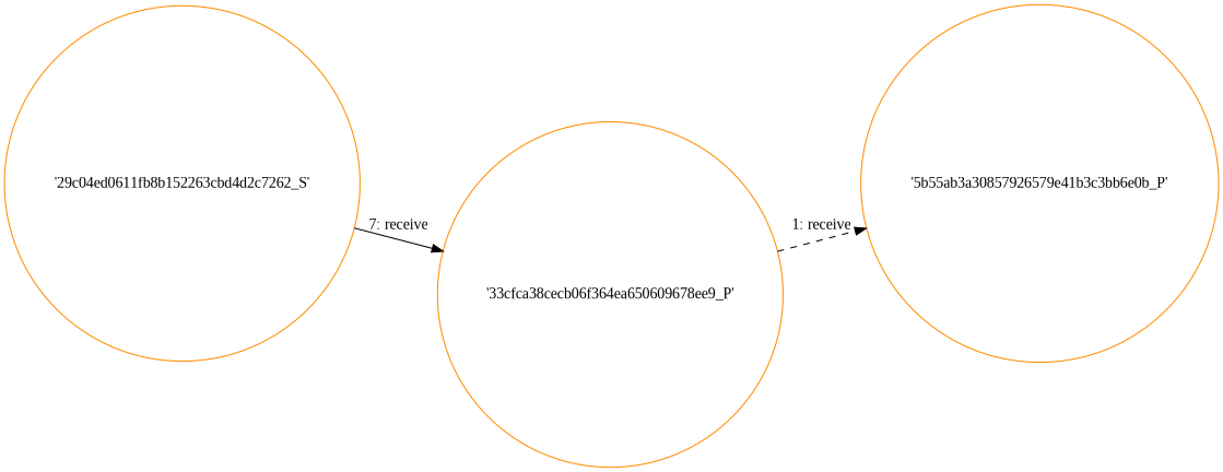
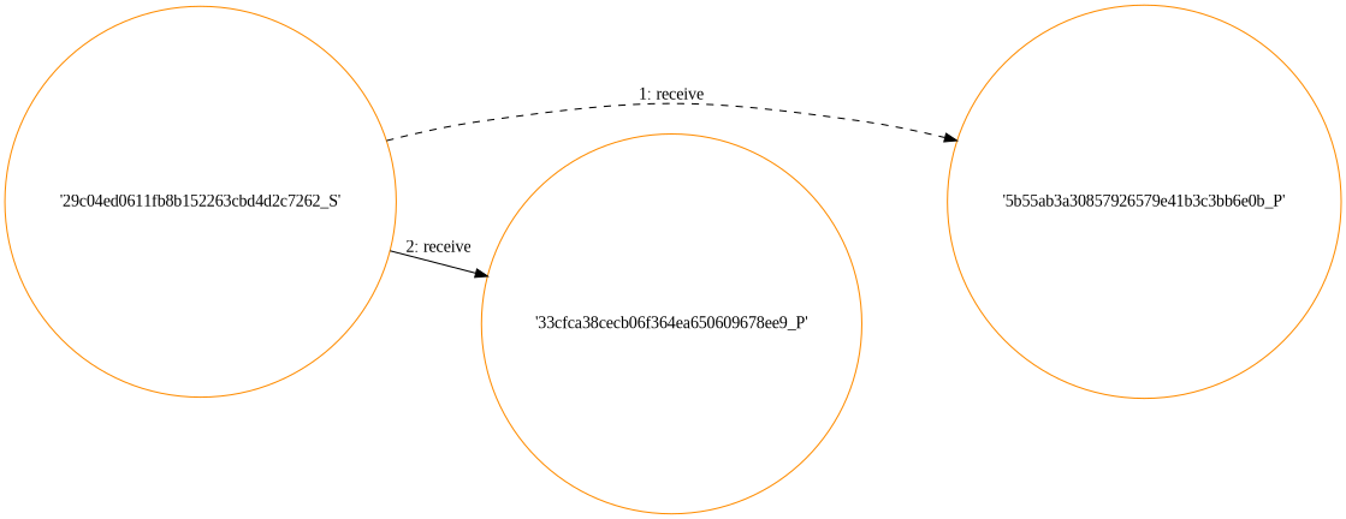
  digraph {
    engine=neato
    fixedsize=false
    fontname="Liberation Serif"
    fontsize=10
    nodesep=0.3
    rankdir=LR
    ranksep=0
    splines=true
    node [color=darkorange fontname="Liberation Serif" node_type=Process shape=circle]
    edge [fontname="Liberation Serif"]
    "'29c04ed0611fb8b152263cbd4d2c7262_S'" [node_type=Socket]
    "'5b55ab3a30857926579e41b3c3bb6e0b_P'"
    n3 [label="'33cfca38cecb06f364ea650609678ee9_P'"]
-   n3 -> "'5b55ab3a30857926579e41b3c3bb6e0b_P'" [label="1: receive" style=dashed]
-   "'29c04ed0611fb8b152263cbd4d2c7262_S'" -> n3 [label="7: receive" style=solid]
+   "'29c04ed0611fb8b152263cbd4d2c7262_S'" -> "'5b55ab3a30857926579e41b3c3bb6e0b_P'" [label="1: receive" style=dashed]
+   "'29c04ed0611fb8b152263cbd4d2c7262_S'" -> n3 [label="2: receive" style=solid]
  }
